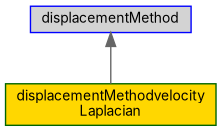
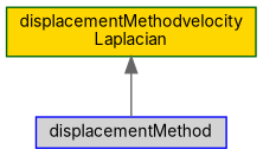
  digraph {
    fontname=Inter
    node [fontname=Inter fontsize=10 shape=record style=filled]
    n1 [color=darkgreen fillcolor=gold fontcolor=black height=0.2 label="displacementMethodvelocity\lLaplacian" width=0.4]
    n2 [color=blue height=0.2 label=displacementMethod width=0.4 fillcolor=lightgrey]
-   n2 -> n1 [color=gray40 dir=back fontname=Inter fontsize=10 labelfontname=Helvetica labelfontsize=10 style=solid]
+   n1 -> n2 [color=gray40 dir=back fontname=Inter fontsize=10 labelfontname=Helvetica labelfontsize=10 style=solid]
  }
